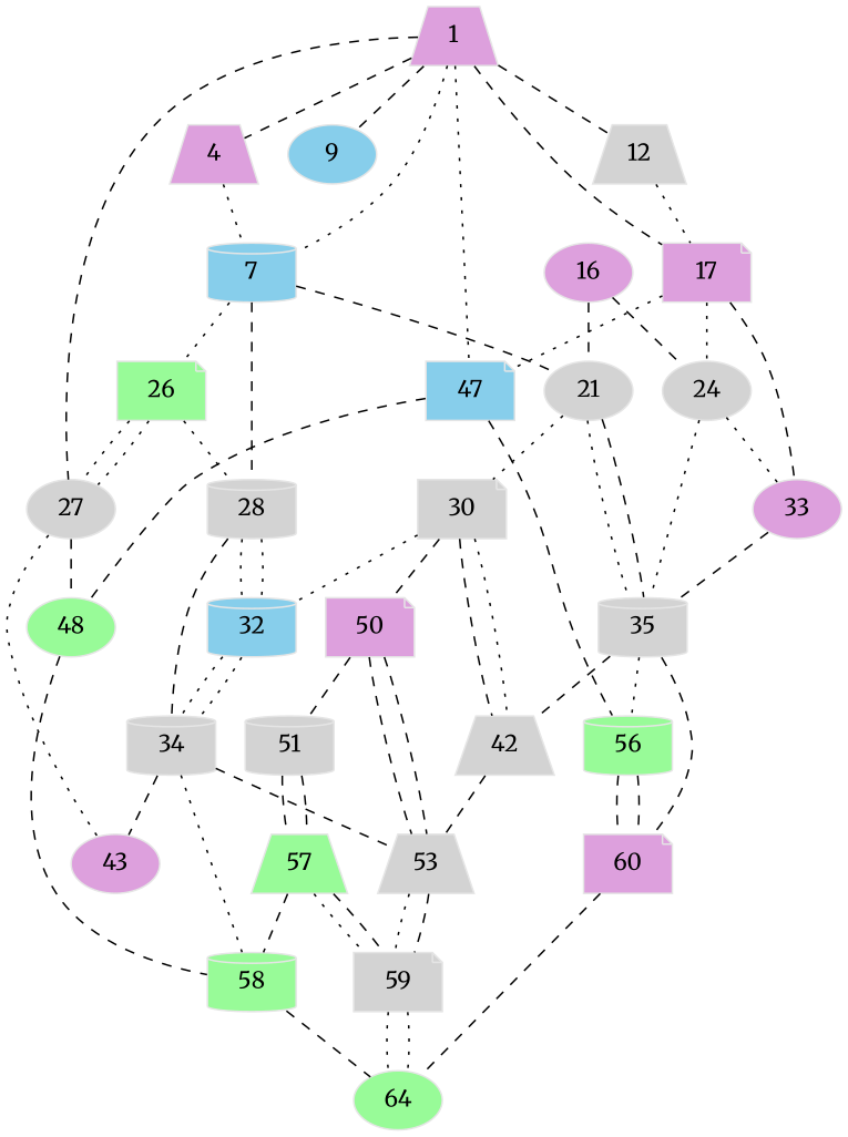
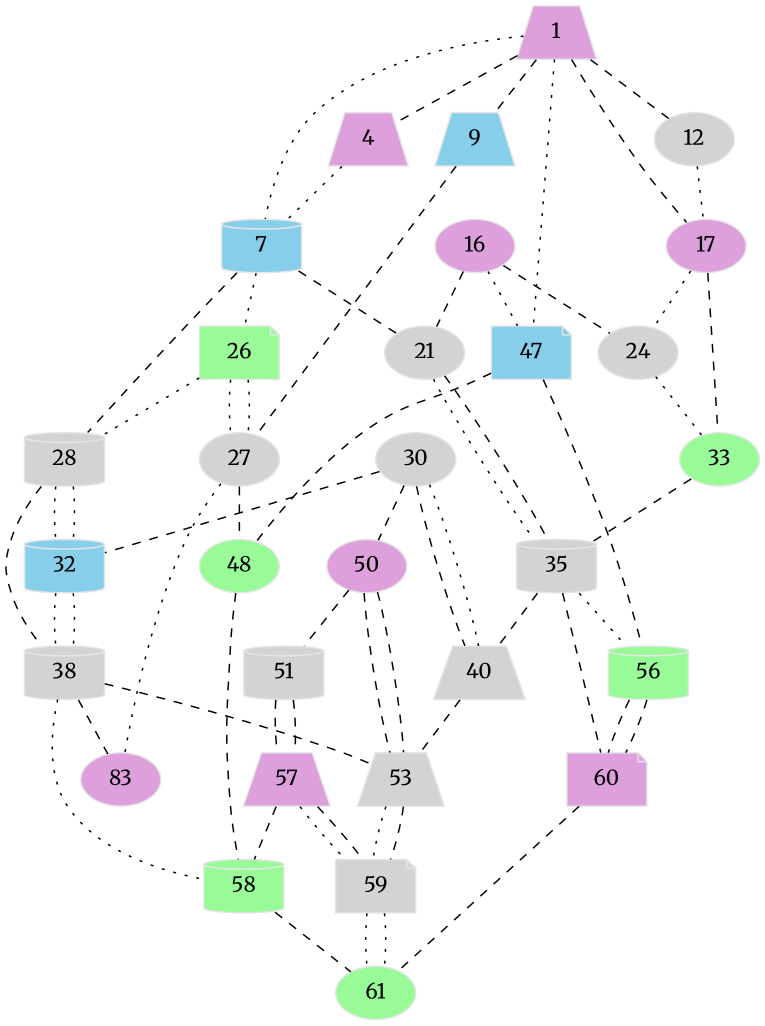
  graph {
    fontname=Merriweather
    node [color=gray90 fillcolor=lightgrey fontname=Merriweather shape=ellipse style=filled]
    edge [fontname=Merriweather style=dashed]
    1 [fillcolor=plum shape=trapezium super="+2+5"]
    4 [fillcolor=plum shape=trapezium]
    7 [fillcolor=skyblue shape=cylinder super="+13+8"]
-   9 [fillcolor=skyblue]
-   12 [shape=trapezium super="+15"]
-   17 [fillcolor=plum shape=note super="+45+18"]
+   9 [fillcolor=skyblue shape=trapezium]
+   12 [super="+15"]
+   17 [fillcolor=plum super="+45+18"]
    47 [fillcolor=skyblue shape=note super="+55"]
    21 [super="+22"]
    26 [fillcolor=palegreen shape=note]
    28 [shape=cylinder super="+29"]
    27 [super="+44"]
    16 [fillcolor=plum super="+20"]
    24 [super="+25"]
-   33 [fillcolor=plum super="+34"]
+   33 [fillcolor=palegreen super="+34"]
    48 [fillcolor=palegreen]
    56 [fillcolor=palegreen shape=cylinder]
    58 [fillcolor=palegreen shape=cylinder super="+62"]
-   30 [shape=note super="+31"]
+   30 [super="+31"]
    35 [shape=cylinder super="+37"]
    32 [fillcolor=skyblue shape=cylinder]
-   38 [shape=cylinder super="+39+52" label=34]
-   43 [fillcolor=plum]
-   42 [shape=trapezium]
-   50 [fillcolor=plum shape=note]
+   38 [shape=cylinder super="+39+52"]
+   43 [fillcolor=plum label=83]
+   42 [shape=trapezium label=40]
+   50 [fillcolor=plum]
    60 [fillcolor=plum shape=note]
    53 [shape=trapezium]
    51 [shape=cylinder]
-   61 [fillcolor=palegreen label=64]
-   57 [fillcolor=palegreen shape=trapezium]
+   61 [fillcolor=palegreen]
+   57 [fillcolor=plum shape=trapezium]
    59 [shape=note]
    1 -- 4
    1 -- 7 [style=dotted]
    1 -- 9
    1 -- 12 [weight=2]
    1 -- 17
    1 -- 47 [style=dotted]
    4 -- 7 [style=dotted]
    7 -- 21
    7 -- 26 [style=dotted]
    7 -- 28
-   1 -- 27
+   9 -- 27
    12 -- 17 [style=dotted]
-   17 -- 47 [style=dotted weight=2]
+   16 -- 47 [style=dotted weight=2]
    17 -- 24 [style=dotted]
    17 -- 33 [weight=3]
    47 -- 48
    47 -- 56
-   21 -- 30 [style=dotted]
    21 -- 35 [style=dotted]
    21 -- 35
    26 -- 28 [style=dotted]
    26 -- 27 [style=dotted]
    26 -- 27 [style=dotted]
    28 -- 32 [style=dotted]
    28 -- 32 [style=dotted]
    28 -- 38
    27 -- 48
    27 -- 43 [style=dotted]
    16 -- 21
    16 -- 24
    24 -- 33 [style=dotted]
-   24 -- 35 [style=dotted]
    33 -- 35
    48 -- 58
    56 -- 60
    56 -- 60
    58 -- 61
-   30 -- 32 [style=dotted]
+   30 -- 32
    30 -- 42
    30 -- 42 [style=dotted]
    30 -- 50
    35 -- 56 [style=dotted]
    35 -- 42
    35 -- 60
    32 -- 38 [style=dotted]
    32 -- 38 [style=dotted]
    38 -- 58 [style=dotted]
    38 -- 43 [weight=2]
    38 -- 53
    42 -- 53
    50 -- 53
    50 -- 53
    50 -- 51
    60 -- 61
    53 -- 59 [style=dotted]
    53 -- 59
    51 -- 57
    51 -- 57
    57 -- 58
    57 -- 59 [style=dotted]
    57 -- 59
    59 -- 61 [style=dotted]
    59 -- 61 [style=dotted]
  }
